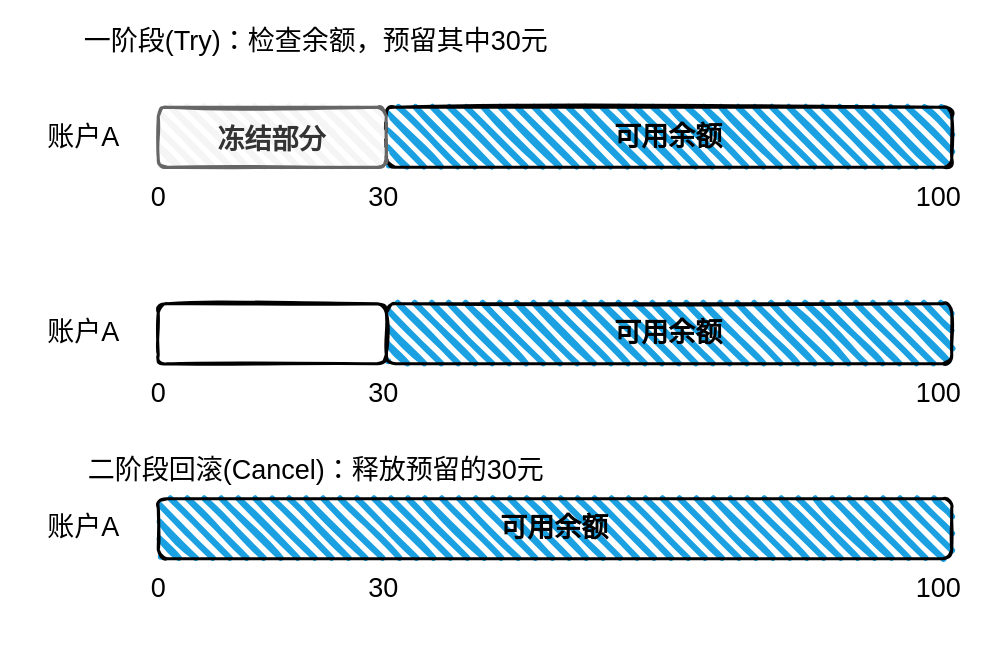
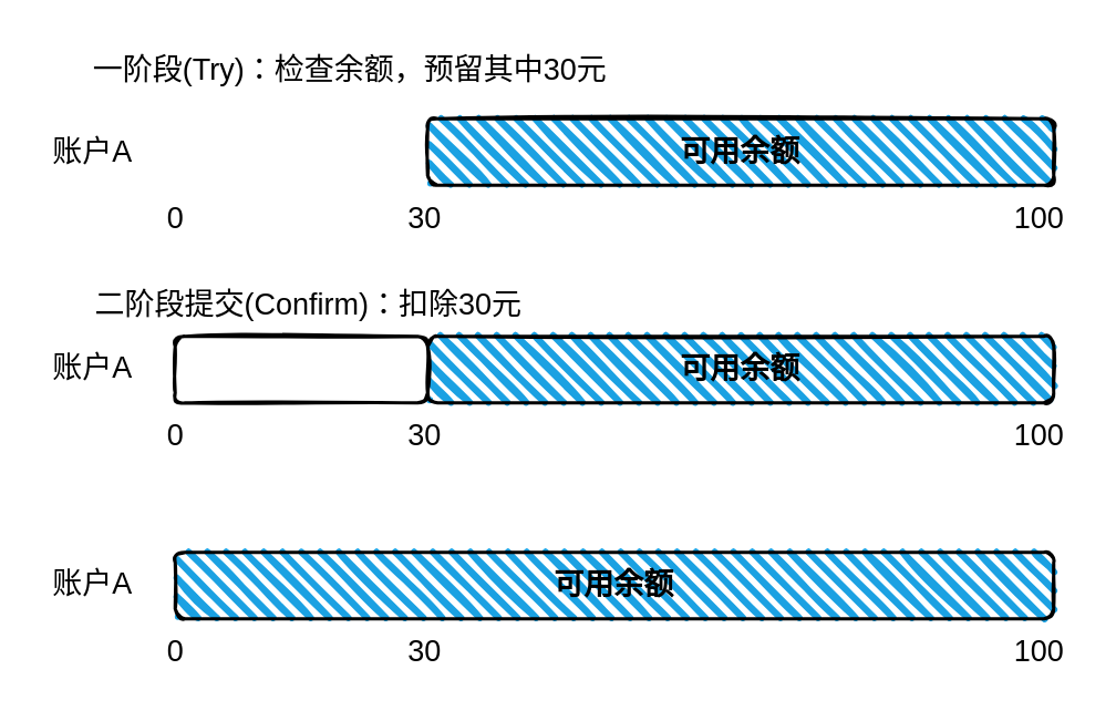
  <mxCell id="0" />
  <mxCell id="1" parent="0" />
  <mxCell id="2" value="&lt;font style=&quot;font-size: 18px;&quot;&gt;&lt;b style=&quot;&quot;&gt;可用余额&lt;/b&gt;&lt;/font&gt;" style="rounded=1;whiteSpace=wrap;html=1;strokeWidth=2;fillWeight=4;hachureGap=8;hachureAngle=45;fillColor=#1ba1e2;sketch=1;" vertex="1" parent="1"><mxGeometry x="257" y="71" width="377" height="40" as="geometry" /></mxCell>
- <mxCell id="3" value="&lt;b&gt;&lt;font style=&quot;font-size: 18px;&quot;&gt;冻结部分&lt;/font&gt;&lt;/b&gt;" style="rounded=1;whiteSpace=wrap;html=1;strokeWidth=2;fillWeight=4;hachureGap=8;hachureAngle=45;sketch=1;fontSize=24;fillColor=#f5f5f5;fontColor=#333333;strokeColor=#666666;" vertex="1" parent="1"><mxGeometry x="105" y="71" width="152" height="40" as="geometry" /></mxCell>
- <mxCell id="4" value="&lt;font style=&quot;font-size: 18px;&quot;&gt;一阶段(Try)：检查余额，预留其中30元&lt;/font&gt;" style="text;html=1;align=center;verticalAlign=middle;resizable=0;points=[];autosize=1;strokeColor=none;fillColor=none;fontSize=24;fontColor=#000000;" vertex="1" parent="1"><mxGeometry x="45" y="5" width="330" height="40" as="geometry" /></mxCell>
+ <mxCell id="4" value="&lt;font style=&quot;font-size: 18px;&quot;&gt;一阶段(Try)：检查余额，预留其中30元&lt;/font&gt;" style="text;html=1;align=center;verticalAlign=middle;resizable=0;points=[];autosize=1;strokeColor=none;fillColor=none;fontSize=24;fontColor=#000000;" vertex="1" parent="1"><mxGeometry x="45" y="20" width="330" height="40" as="geometry" /></mxCell>
  <mxCell id="5" value="0" style="text;html=1;align=center;verticalAlign=middle;resizable=0;points=[];autosize=1;strokeColor=none;fillColor=none;fontSize=18;fontColor=#000000;" vertex="1" parent="1"><mxGeometry x="90" y="111" width="30" height="40" as="geometry" /></mxCell>
  <mxCell id="6" value="30" style="text;html=1;align=center;verticalAlign=middle;resizable=0;points=[];autosize=1;strokeColor=none;fillColor=none;fontSize=18;fontColor=#000000;" vertex="1" parent="1"><mxGeometry x="235" y="111" width="40" height="40" as="geometry" /></mxCell>
  <mxCell id="7" value="100" style="text;html=1;align=center;verticalAlign=middle;resizable=0;points=[];autosize=1;strokeColor=none;fillColor=none;fontSize=18;fontColor=#000000;" vertex="1" parent="1"><mxGeometry x="600" y="111" width="50" height="40" as="geometry" /></mxCell>
  <mxCell id="8" value="&lt;font style=&quot;font-size: 18px;&quot;&gt;&lt;b style=&quot;&quot;&gt;可用余额&lt;/b&gt;&lt;/font&gt;" style="rounded=1;whiteSpace=wrap;html=1;strokeWidth=2;fillWeight=4;hachureGap=8;hachureAngle=45;fillColor=#1ba1e2;sketch=1;" vertex="1" parent="1"><mxGeometry x="257" y="202" width="377" height="40" as="geometry" /></mxCell>
  <mxCell id="9" value="" style="rounded=1;whiteSpace=wrap;html=1;strokeWidth=2;fillWeight=4;hachureGap=8;hachureAngle=45;sketch=1;fontSize=24;" vertex="1" parent="1"><mxGeometry x="105" y="202" width="152" height="40" as="geometry" /></mxCell>
+ <mxCell id="10" value="&lt;font style=&quot;font-size: 18px;&quot;&gt;二阶段提交(Confirm)：扣除30元&lt;/font&gt;" style="text;html=1;align=center;verticalAlign=middle;resizable=0;points=[];autosize=1;strokeColor=none;fillColor=none;fontSize=24;fontColor=#000000;" vertex="1" parent="1"><mxGeometry x="45" y="161" width="280" height="40" as="geometry" /></mxCell>
  <mxCell id="11" value="0" style="text;html=1;align=center;verticalAlign=middle;resizable=0;points=[];autosize=1;strokeColor=none;fillColor=none;fontSize=18;fontColor=#000000;" vertex="1" parent="1"><mxGeometry x="90" y="242" width="30" height="40" as="geometry" /></mxCell>
  <mxCell id="12" value="30" style="text;html=1;align=center;verticalAlign=middle;resizable=0;points=[];autosize=1;strokeColor=none;fillColor=none;fontSize=18;fontColor=#000000;" vertex="1" parent="1"><mxGeometry x="235" y="242" width="40" height="40" as="geometry" /></mxCell>
  <mxCell id="13" value="100" style="text;html=1;align=center;verticalAlign=middle;resizable=0;points=[];autosize=1;strokeColor=none;fillColor=none;fontSize=18;fontColor=#000000;" vertex="1" parent="1"><mxGeometry x="600" y="242" width="50" height="40" as="geometry" /></mxCell>
  <mxCell id="14" value="账户A" style="text;html=1;align=center;verticalAlign=middle;resizable=0;points=[];autosize=1;strokeColor=none;fillColor=none;fontSize=18;fontColor=#000000;" vertex="1" parent="1"><mxGeometry x="20" y="71" width="70" height="40" as="geometry" /></mxCell>
  <mxCell id="15" value="账户A" style="text;html=1;align=center;verticalAlign=middle;resizable=0;points=[];autosize=1;strokeColor=none;fillColor=none;fontSize=18;fontColor=#000000;" vertex="1" parent="1"><mxGeometry x="20" y="201" width="70" height="40" as="geometry" /></mxCell>
  <mxCell id="16" value="&lt;font style=&quot;font-size: 18px;&quot;&gt;&lt;b style=&quot;&quot;&gt;可用余额&lt;/b&gt;&lt;/font&gt;" style="rounded=1;whiteSpace=wrap;html=1;strokeWidth=2;fillWeight=4;hachureGap=8;hachureAngle=45;fillColor=#1ba1e2;sketch=1;" vertex="1" parent="1"><mxGeometry x="105" y="332" width="529" height="40" as="geometry" /></mxCell>
- <mxCell id="17" value="&lt;font style=&quot;font-size: 18px;&quot;&gt;二阶段回滚(Cancel)：释放预留的30元&lt;/font&gt;" style="text;html=1;align=center;verticalAlign=middle;resizable=0;points=[];autosize=1;strokeColor=none;fillColor=none;fontSize=24;fontColor=#000000;" vertex="1" parent="1"><mxGeometry x="45" y="291" width="330" height="40" as="geometry" /></mxCell>
  <mxCell id="18" value="0" style="text;html=1;align=center;verticalAlign=middle;resizable=0;points=[];autosize=1;strokeColor=none;fillColor=none;fontSize=18;fontColor=#000000;" vertex="1" parent="1"><mxGeometry x="90" y="372" width="30" height="40" as="geometry" /></mxCell>
  <mxCell id="19" value="30" style="text;html=1;align=center;verticalAlign=middle;resizable=0;points=[];autosize=1;strokeColor=none;fillColor=none;fontSize=18;fontColor=#000000;" vertex="1" parent="1"><mxGeometry x="235" y="372" width="40" height="40" as="geometry" /></mxCell>
  <mxCell id="20" value="100" style="text;html=1;align=center;verticalAlign=middle;resizable=0;points=[];autosize=1;strokeColor=none;fillColor=none;fontSize=18;fontColor=#000000;" vertex="1" parent="1"><mxGeometry x="600" y="372" width="50" height="40" as="geometry" /></mxCell>
  <mxCell id="21" value="账户A" style="text;html=1;align=center;verticalAlign=middle;resizable=0;points=[];autosize=1;strokeColor=none;fillColor=none;fontSize=18;fontColor=#000000;" vertex="1" parent="1"><mxGeometry x="20" y="331" width="70" height="40" as="geometry" /></mxCell>
